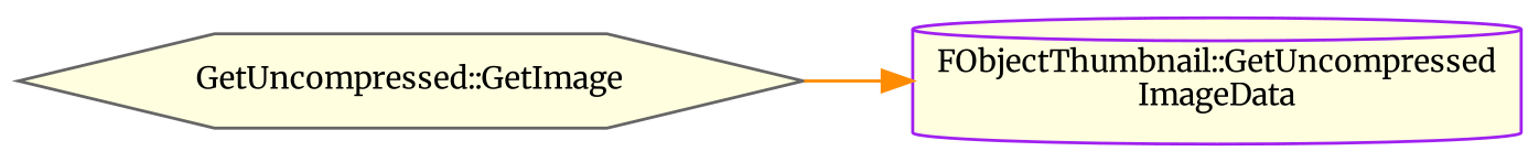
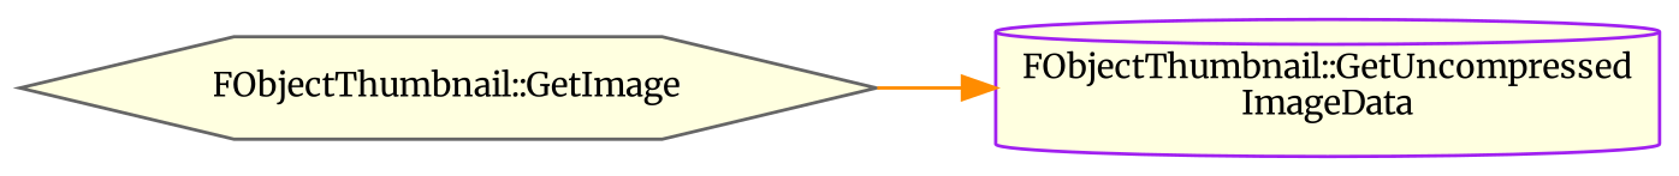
  digraph {
    rankdir=RL
    fontname=Merriweather
    node [fillcolor=lightyellow fontname=Merriweather fontsize=10 style=filled]
    n1 [color=purple fontcolor=black height=0.2 label="FObjectThumbnail::GetUncompressed\lImageData" shape=cylinder width=0.4]
-   n2 [color=gray40 height=0.2 label="GetUncompressed::GetImage" shape=hexagon width=0.4]
+   n2 [color=gray40 height=0.2 label="FObjectThumbnail::GetImage" shape=hexagon width=0.4]
    n1 -> n2 [color=darkorange dir=back fontname=Merriweather fontsize=10 labelfontname=Helvetica labelfontsize=10 style=solid]
  }
